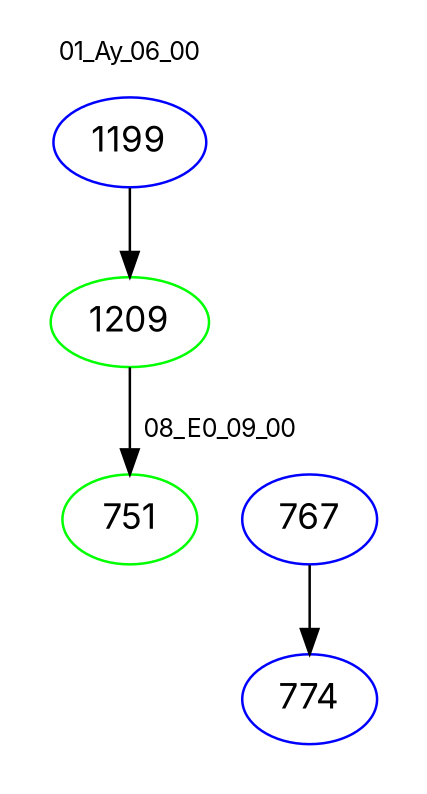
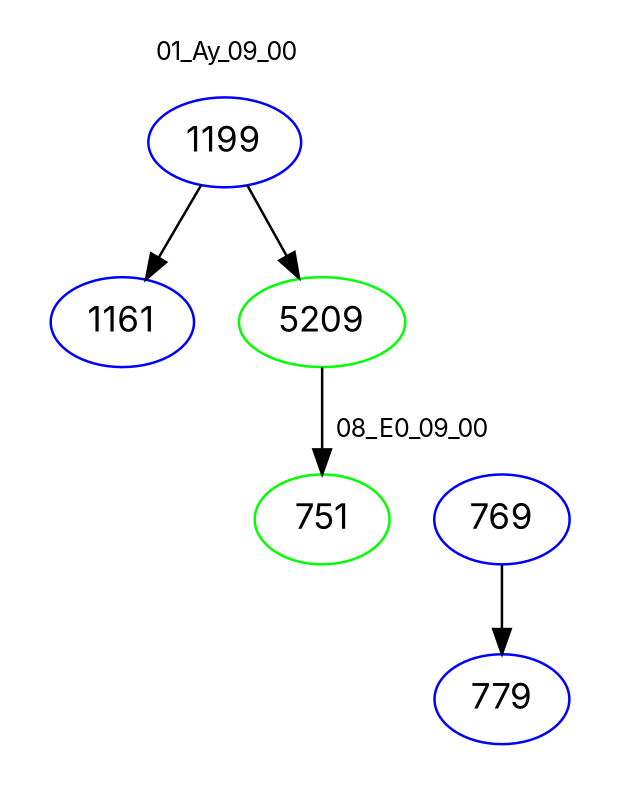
  digraph {
    fontname=Inter
    node [color=blue fontname=Inter]
    edge [color=black fontname=Inter]
    n1 [label=1199]
-   n3 [color=green label=1209]
-   n4 [label=767]
+   n2 [label=1161]
+   n3 [color=green label=5209]
+   n4 [label=769]
    n5 [color=green label=751]
-   n6 [label=774]
+   n6 [label=779]
    subgraph cluster_1 {
      color=white
      fontsize=10
-     label="01_Ay_06_00"
+     label="01_Ay_09_00"
      n1
+     n2
      n3
    }
    subgraph cluster_2 {
      color=white
      fontsize=10
      label="08_E0_09_00"
      n4
      n5
      n6
    }
+   n1 -> n2
    n1 -> n3
    n3 -> n5
    n4 -> n6
  }
